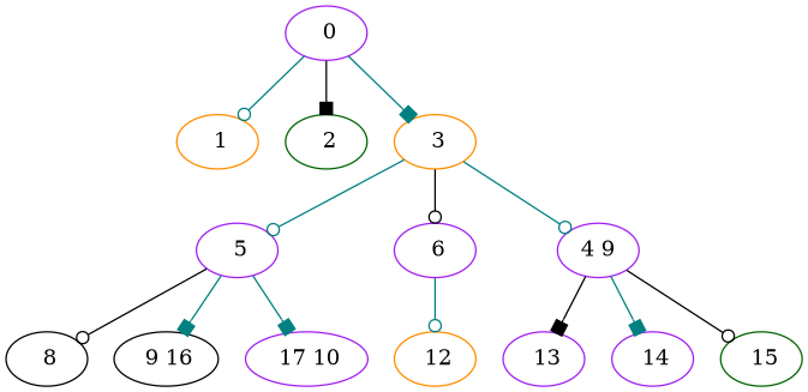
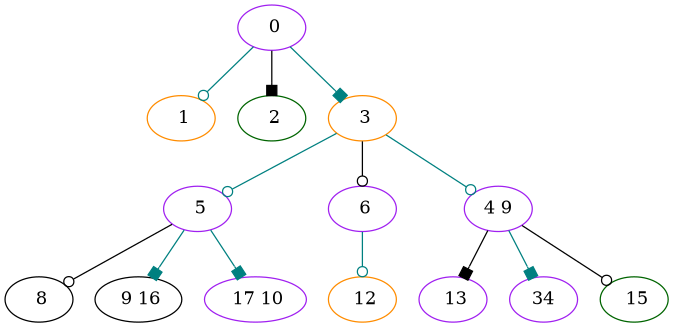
  digraph {
    node [color=purple]
    edge [arrowhead=odot color=teal]
    " 1" [color=darkorange]
    " 0"
    " 2" [color=darkgreen]
    " 3" [color=darkorange]
    " 5"
    " 6"
    n7 [label="4 9"]
    " 8" [color=black]
    " 9 16" [color=black]
    " 17 10"
    " 12" [color=darkorange]
    " 13"
-   " 14"
+   " 14" [label=34]
    " 15" [color=darkgreen]
    " 0" -> " 1"
    " 0" -> " 2" [arrowhead=box color=black]
    " 0" -> " 3" [arrowhead=box]
    " 3" -> " 5"
    " 3" -> " 6" [color=black]
    " 3" -> n7
    " 5" -> " 8" [color=black]
    " 5" -> " 9 16" [arrowhead=box]
    " 5" -> " 17 10" [arrowhead=box]
    " 6" -> " 12"
    n7 -> " 13" [arrowhead=box color=black]
    n7 -> " 14" [arrowhead=box]
    n7 -> " 15" [color=black]
  }
